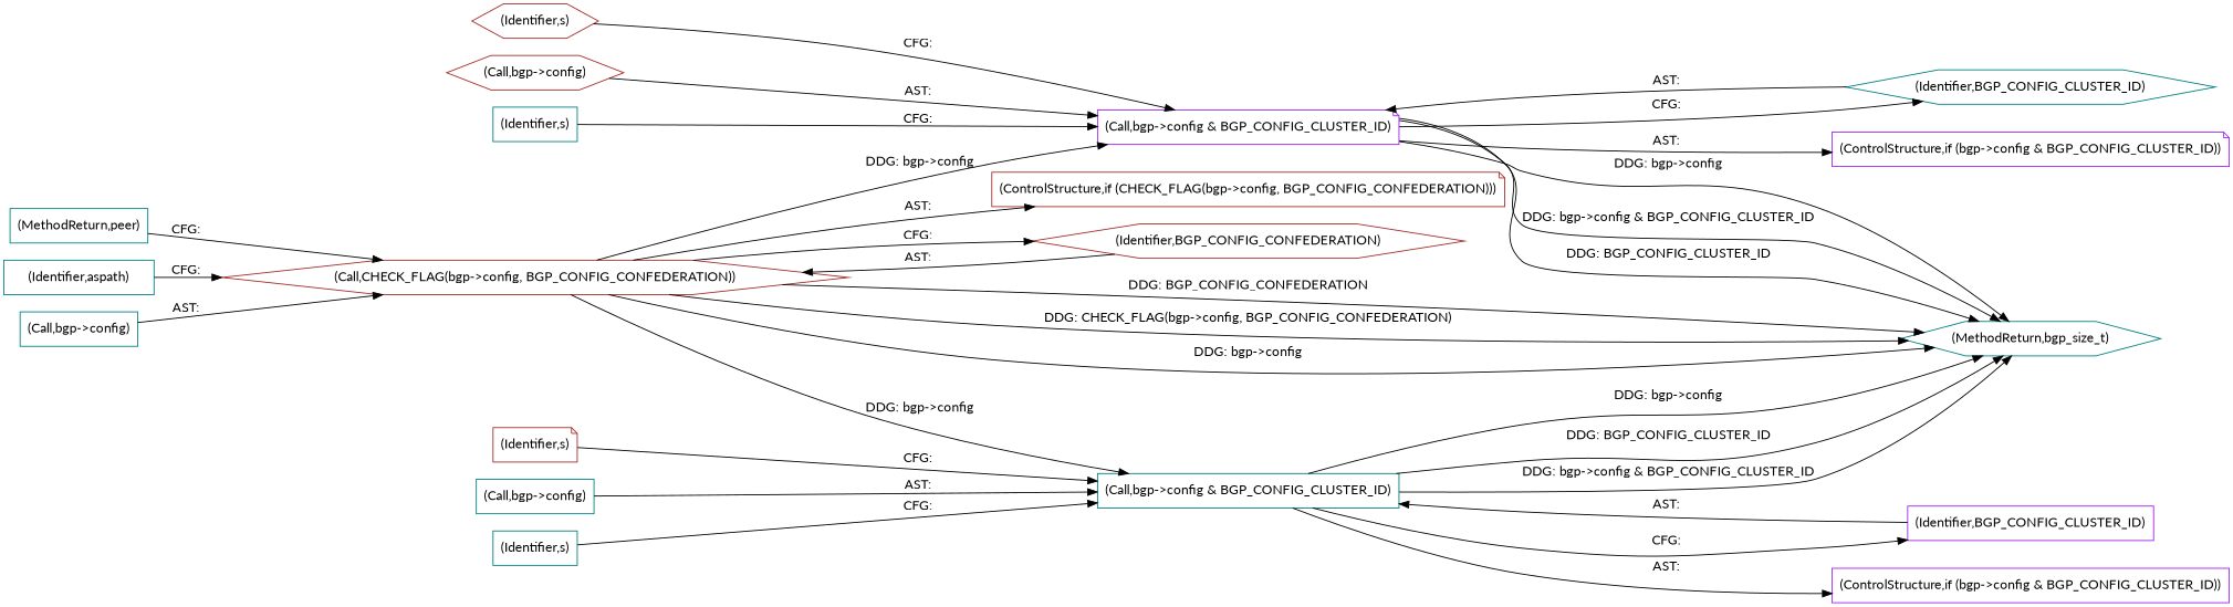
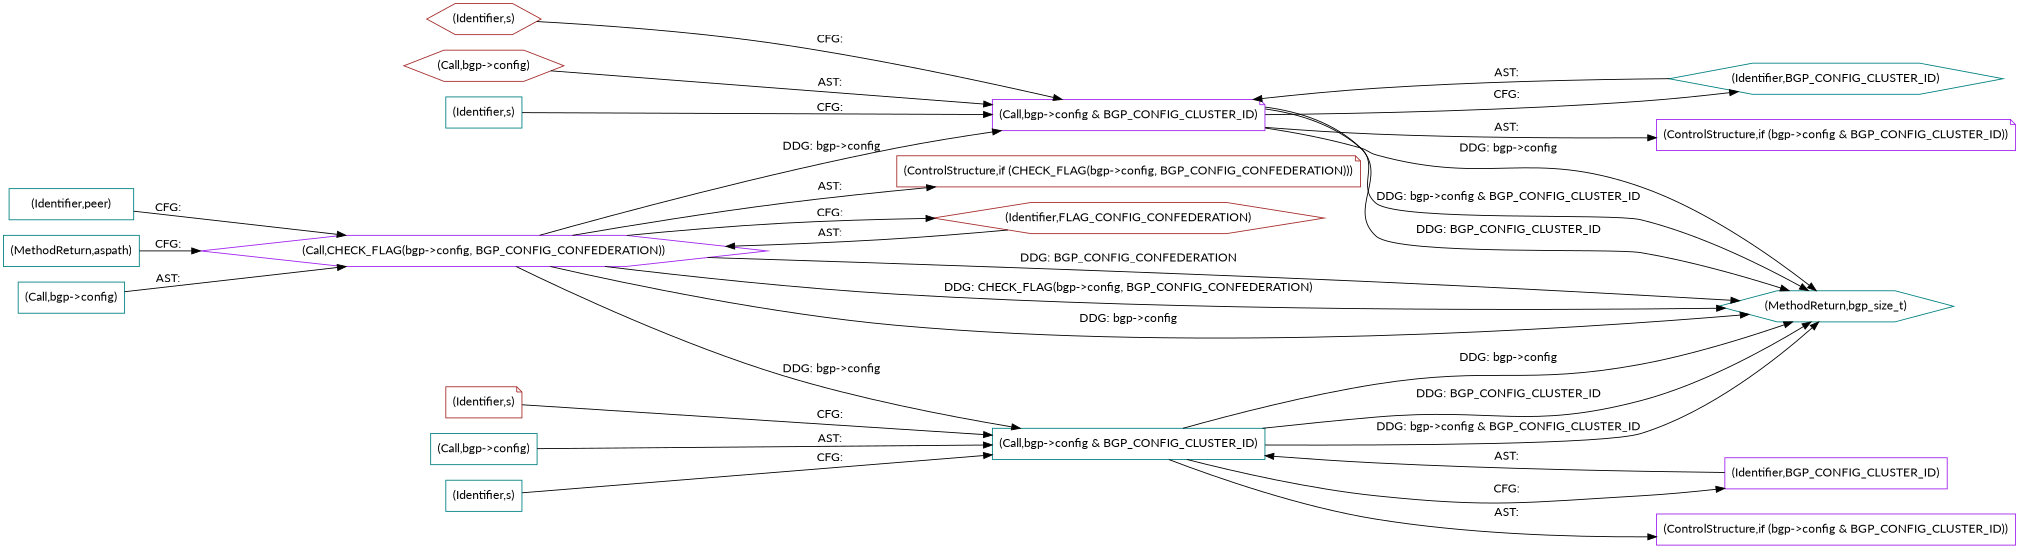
  digraph {
    fontname=Lato
    rankdir=LR
    node [color=teal fontname=Lato shape=box]
    edge [fontname=Lato]
-   n1 [color=brown label="(Call,CHECK_FLAG(bgp->config, BGP_CONFIG_CONFEDERATION))" shape=hexagon]
+   n1 [color=purple label="(Call,CHECK_FLAG(bgp->config, BGP_CONFIG_CONFEDERATION))" shape=hexagon]
    n2 [color=purple label="(Call,bgp->config & BGP_CONFIG_CLUSTER_ID)" shape=note]
    n3 [label="(Call,bgp->config & BGP_CONFIG_CLUSTER_ID)"]
    n4 [color=brown label="(ControlStructure,if (CHECK_FLAG(bgp->config, BGP_CONFIG_CONFEDERATION)))" shape=note]
    n5 [label="(MethodReturn,bgp_size_t)" shape=hexagon]
-   n6 [color=brown label="(Identifier,BGP_CONFIG_CONFEDERATION)" shape=hexagon]
+   n6 [color=brown label="(Identifier,FLAG_CONFIG_CONFEDERATION)" shape=hexagon]
    n7 [label="(Identifier,BGP_CONFIG_CLUSTER_ID)" shape=hexagon]
    n8 [color=purple label="(ControlStructure,if (bgp->config & BGP_CONFIG_CLUSTER_ID))" shape=note]
    n9 [color=purple label="(Identifier,BGP_CONFIG_CLUSTER_ID)"]
    n10 [color=purple label="(ControlStructure,if (bgp->config & BGP_CONFIG_CLUSTER_ID))"]
    n11 [color=brown label="(Identifier,s)" shape=note]
    n12 [label="(Call,bgp->config)"]
    n13 [label="(Identifier,s)"]
    n14 [label="(Identifier,s)"]
-   n15 [label="(MethodReturn,peer)"]
+   n15 [label="(Identifier,peer)"]
    n16 [color=brown label="(Identifier,s)" shape=hexagon]
    n17 [color=brown label="(Call,bgp->config)" shape=hexagon]
-   n18 [label="(Identifier,aspath)"]
+   n18 [label="(MethodReturn,aspath)"]
    n19 [label="(Call,bgp->config)"]
    n1 -> n2 [label="DDG: bgp->config"]
    n1 -> n3 [label="DDG: bgp->config"]
    n1 -> n4 [label="AST: "]
    n1 -> n5 [label="DDG: CHECK_FLAG(bgp->config, BGP_CONFIG_CONFEDERATION)"]
    n1 -> n5 [label="DDG: bgp->config"]
    n1 -> n5 [label="DDG: BGP_CONFIG_CONFEDERATION"]
    n1 -> n6 [label="CFG: "]
    n2 -> n5 [label="DDG: bgp->config"]
    n2 -> n5 [label="DDG: bgp->config & BGP_CONFIG_CLUSTER_ID"]
    n2 -> n5 [label="DDG: BGP_CONFIG_CLUSTER_ID"]
    n2 -> n7 [label="CFG: "]
    n2 -> n8 [label="AST: "]
    n3 -> n5 [label="DDG: bgp->config"]
    n3 -> n5 [label="DDG: BGP_CONFIG_CLUSTER_ID"]
    n3 -> n5 [label="DDG: bgp->config & BGP_CONFIG_CLUSTER_ID"]
    n3 -> n9 [label="CFG: "]
    n3 -> n10 [label="AST: "]
    n6 -> n1 [label="AST: "]
    n7 -> n2 [label="AST: "]
    n9 -> n3 [label="AST: "]
    n11 -> n3 [label="CFG: "]
    n12 -> n3 [label="AST: "]
    n13 -> n3 [label="CFG: "]
    n14 -> n2 [label="CFG: "]
    n15 -> n1 [label="CFG: "]
    n16 -> n2 [label="CFG: "]
    n17 -> n2 [label="AST: "]
    n18 -> n1 [label="CFG: "]
    n19 -> n1 [label="AST: "]
  }
